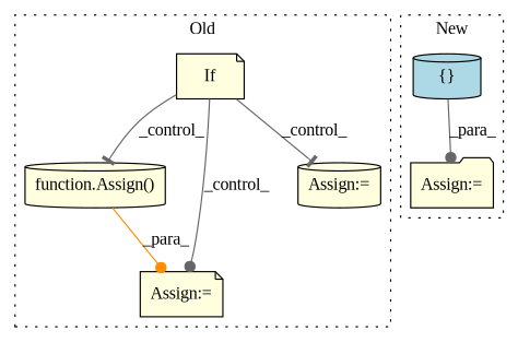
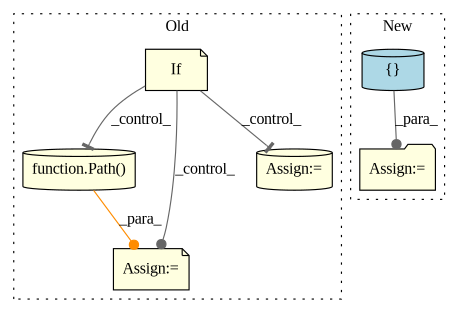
  digraph {
    fontname="Liberation Serif"
    node [a=68 l=3 shape=cylinder style=filled fillcolor=lightyellow fontname="Liberation Serif"]
    edge [color=gray40 arrowhead=dot fontname="Liberation Serif"]
-   n1 [a=75 l="5,1" label="function.Assign()" s="3373,3386"]
+   n1 [a=75 l="5,1" label="function.Path()" s="3373,3386"]
    n2 [label="Assign:=" s=3370 shape=note]
    n3 [a=96 label=If s=3329 shape=note]
    n4 [label="Assign:=" s=3416]
    n5 [a=95 l="1,1" label="{}" s="4602,4637" fillcolor=lightblue]
    n6 [label="Assign:=" s=4599 shape=folder]
    subgraph cluster_1 {
      label=Old
      style=dotted
      n1
      n2
      n3
      n4
    }
    subgraph cluster_2 {
      label=New
      style=dotted
      n5
      n6
    }
    n1 -> n2 [label=_para_ color=darkorange]
    n3 -> n1 [label=_control_ arrowhead=tee]
    n3 -> n2 [label=_control_]
    n3 -> n4 [label=_control_ arrowhead=tee]
    n5 -> n6 [label=_para_]
  }
